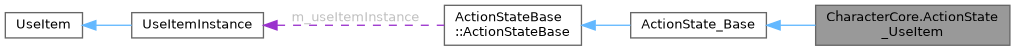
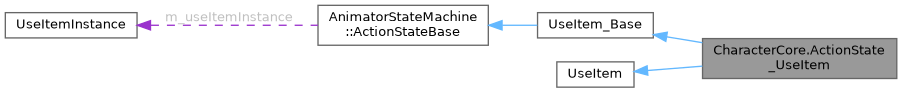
  digraph {
    fontname="DejaVu Sans"
    rankdir=LR
    node [color=gray40 fillcolor=white fontname="DejaVu Sans" fontsize=10 shape=box style=filled]
    edge [color=steelblue1 dir=back fontname="DejaVu Sans" fontsize=10 labelfontname=Helvetica labelfontsize=10 style=solid]
    n1 [fillcolor=grey60 fontcolor=black height=0.2 label="CharacterCore.ActionState\l_UseItem" width=0.4]
-   n2 [height=0.2 label=ActionState_Base width=0.4]
-   n3 [height=0.2 label="ActionStateBase\l::ActionStateBase" width=0.4]
+   n2 [height=0.2 label=UseItem_Base width=0.4]
+   n3 [height=0.2 label="AnimatorStateMachine\l::ActionStateBase" width=0.4]
    n4 [height=0.2 label=UseItemInstance width=0.4]
    n5 [height=0.2 label=UseItem width=0.4]
    n2 -> n1
    n3 -> n2
    n4 -> n3 [color=darkorchid3 fontcolor=grey label=" m_useItemInstance" style=dashed]
-   n5 -> n4
+   n5 -> n1
  }
